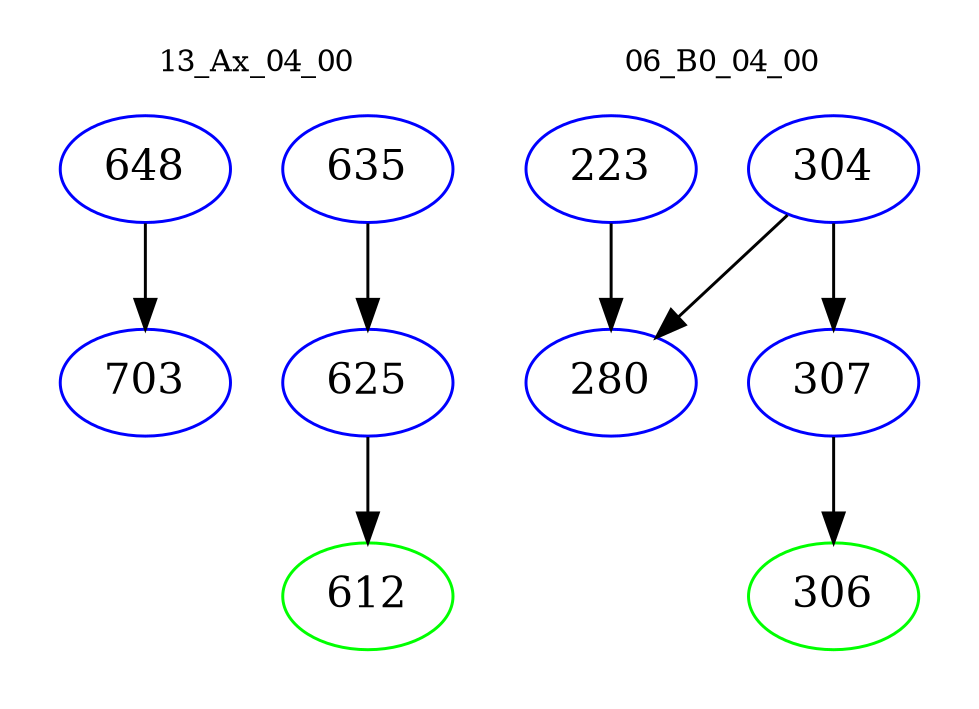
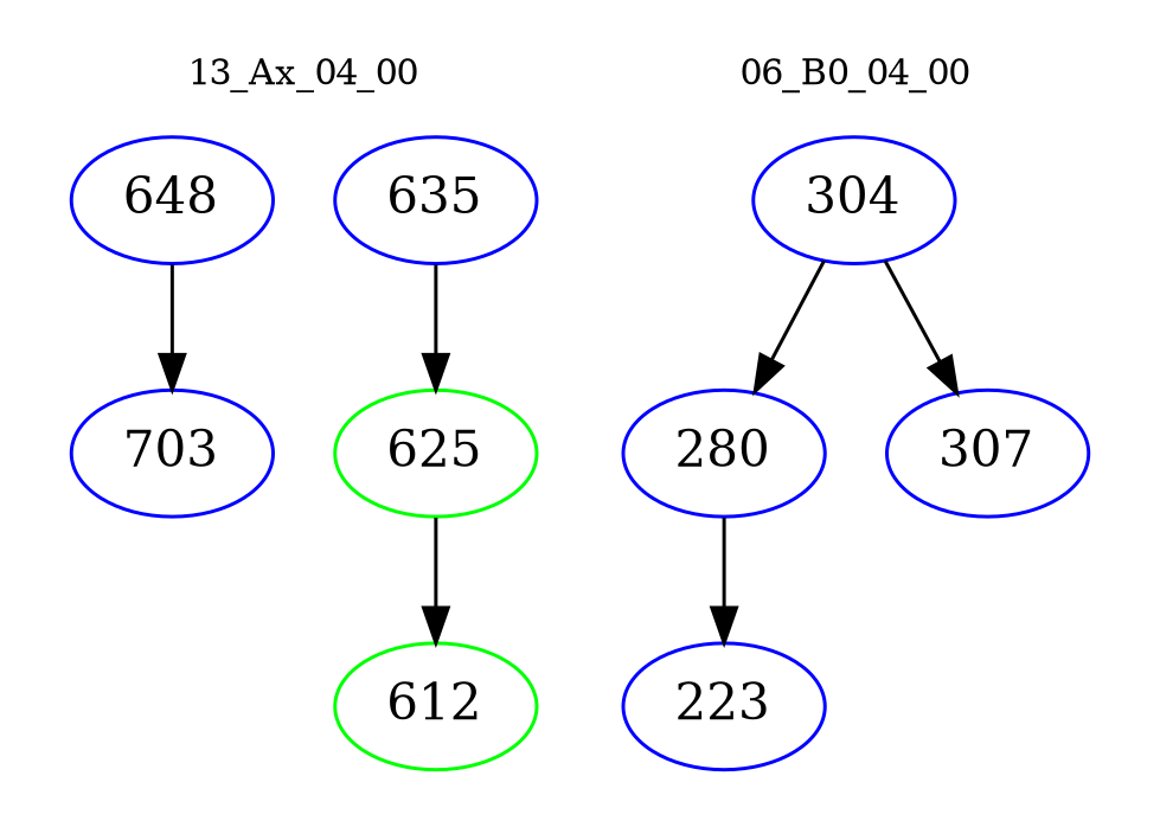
  digraph {
    node [color=blue]
    edge [color=black]
    n1 [label=635]
-   n2 [label=625]
+   n2 [color=green label=625]
    n3 [label=648]
    n4 [color=green label=612]
    n5 [label=703]
    n6 [label=304]
    n7 [label=280]
    n8 [label=307]
    n9 [label=223]
-   n10 [color=green label=306]
    subgraph cluster_1 {
      color=white
      fontsize=10
      label="13_Ax_04_00"
      n1
      n2
      n3
      n4
      n5
    }
    subgraph cluster_2 {
      color=white
      fontsize=10
      label="06_B0_04_00"
      n6
      n7
      n8
      n9
-     n10
    }
    n1 -> n2
    n2 -> n4
    n3 -> n5
    n6 -> n7
    n6 -> n8
-   n9 -> n7
-   n8 -> n10
+   n7 -> n9
  }
